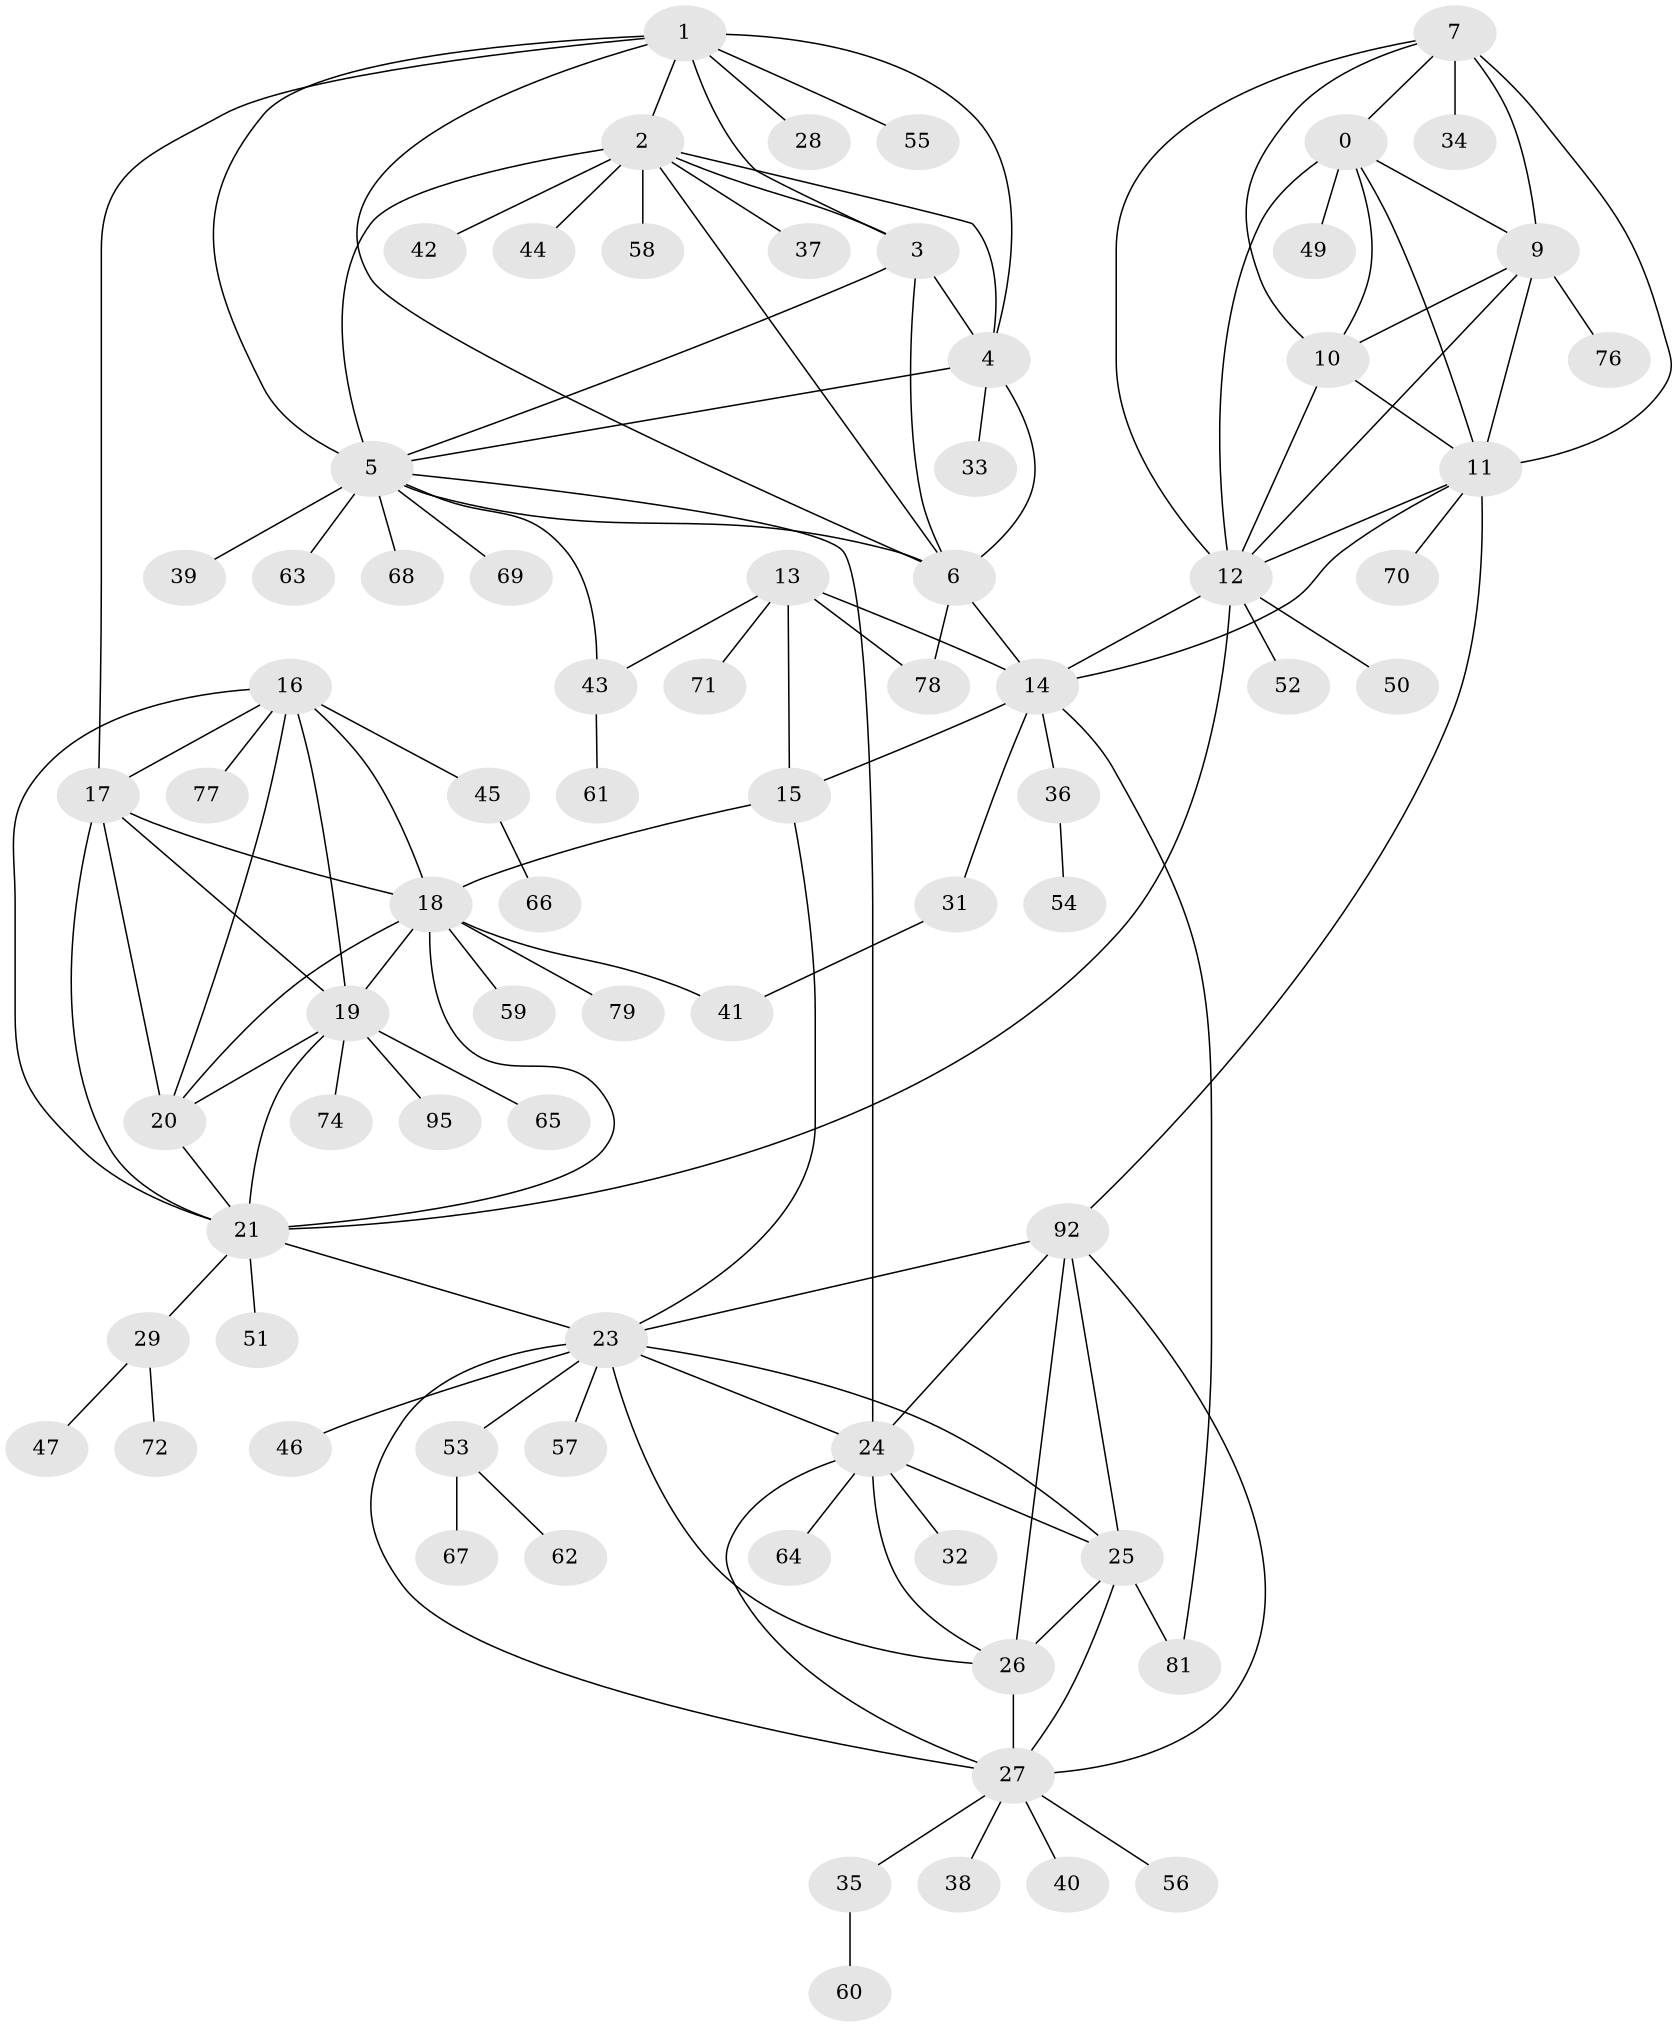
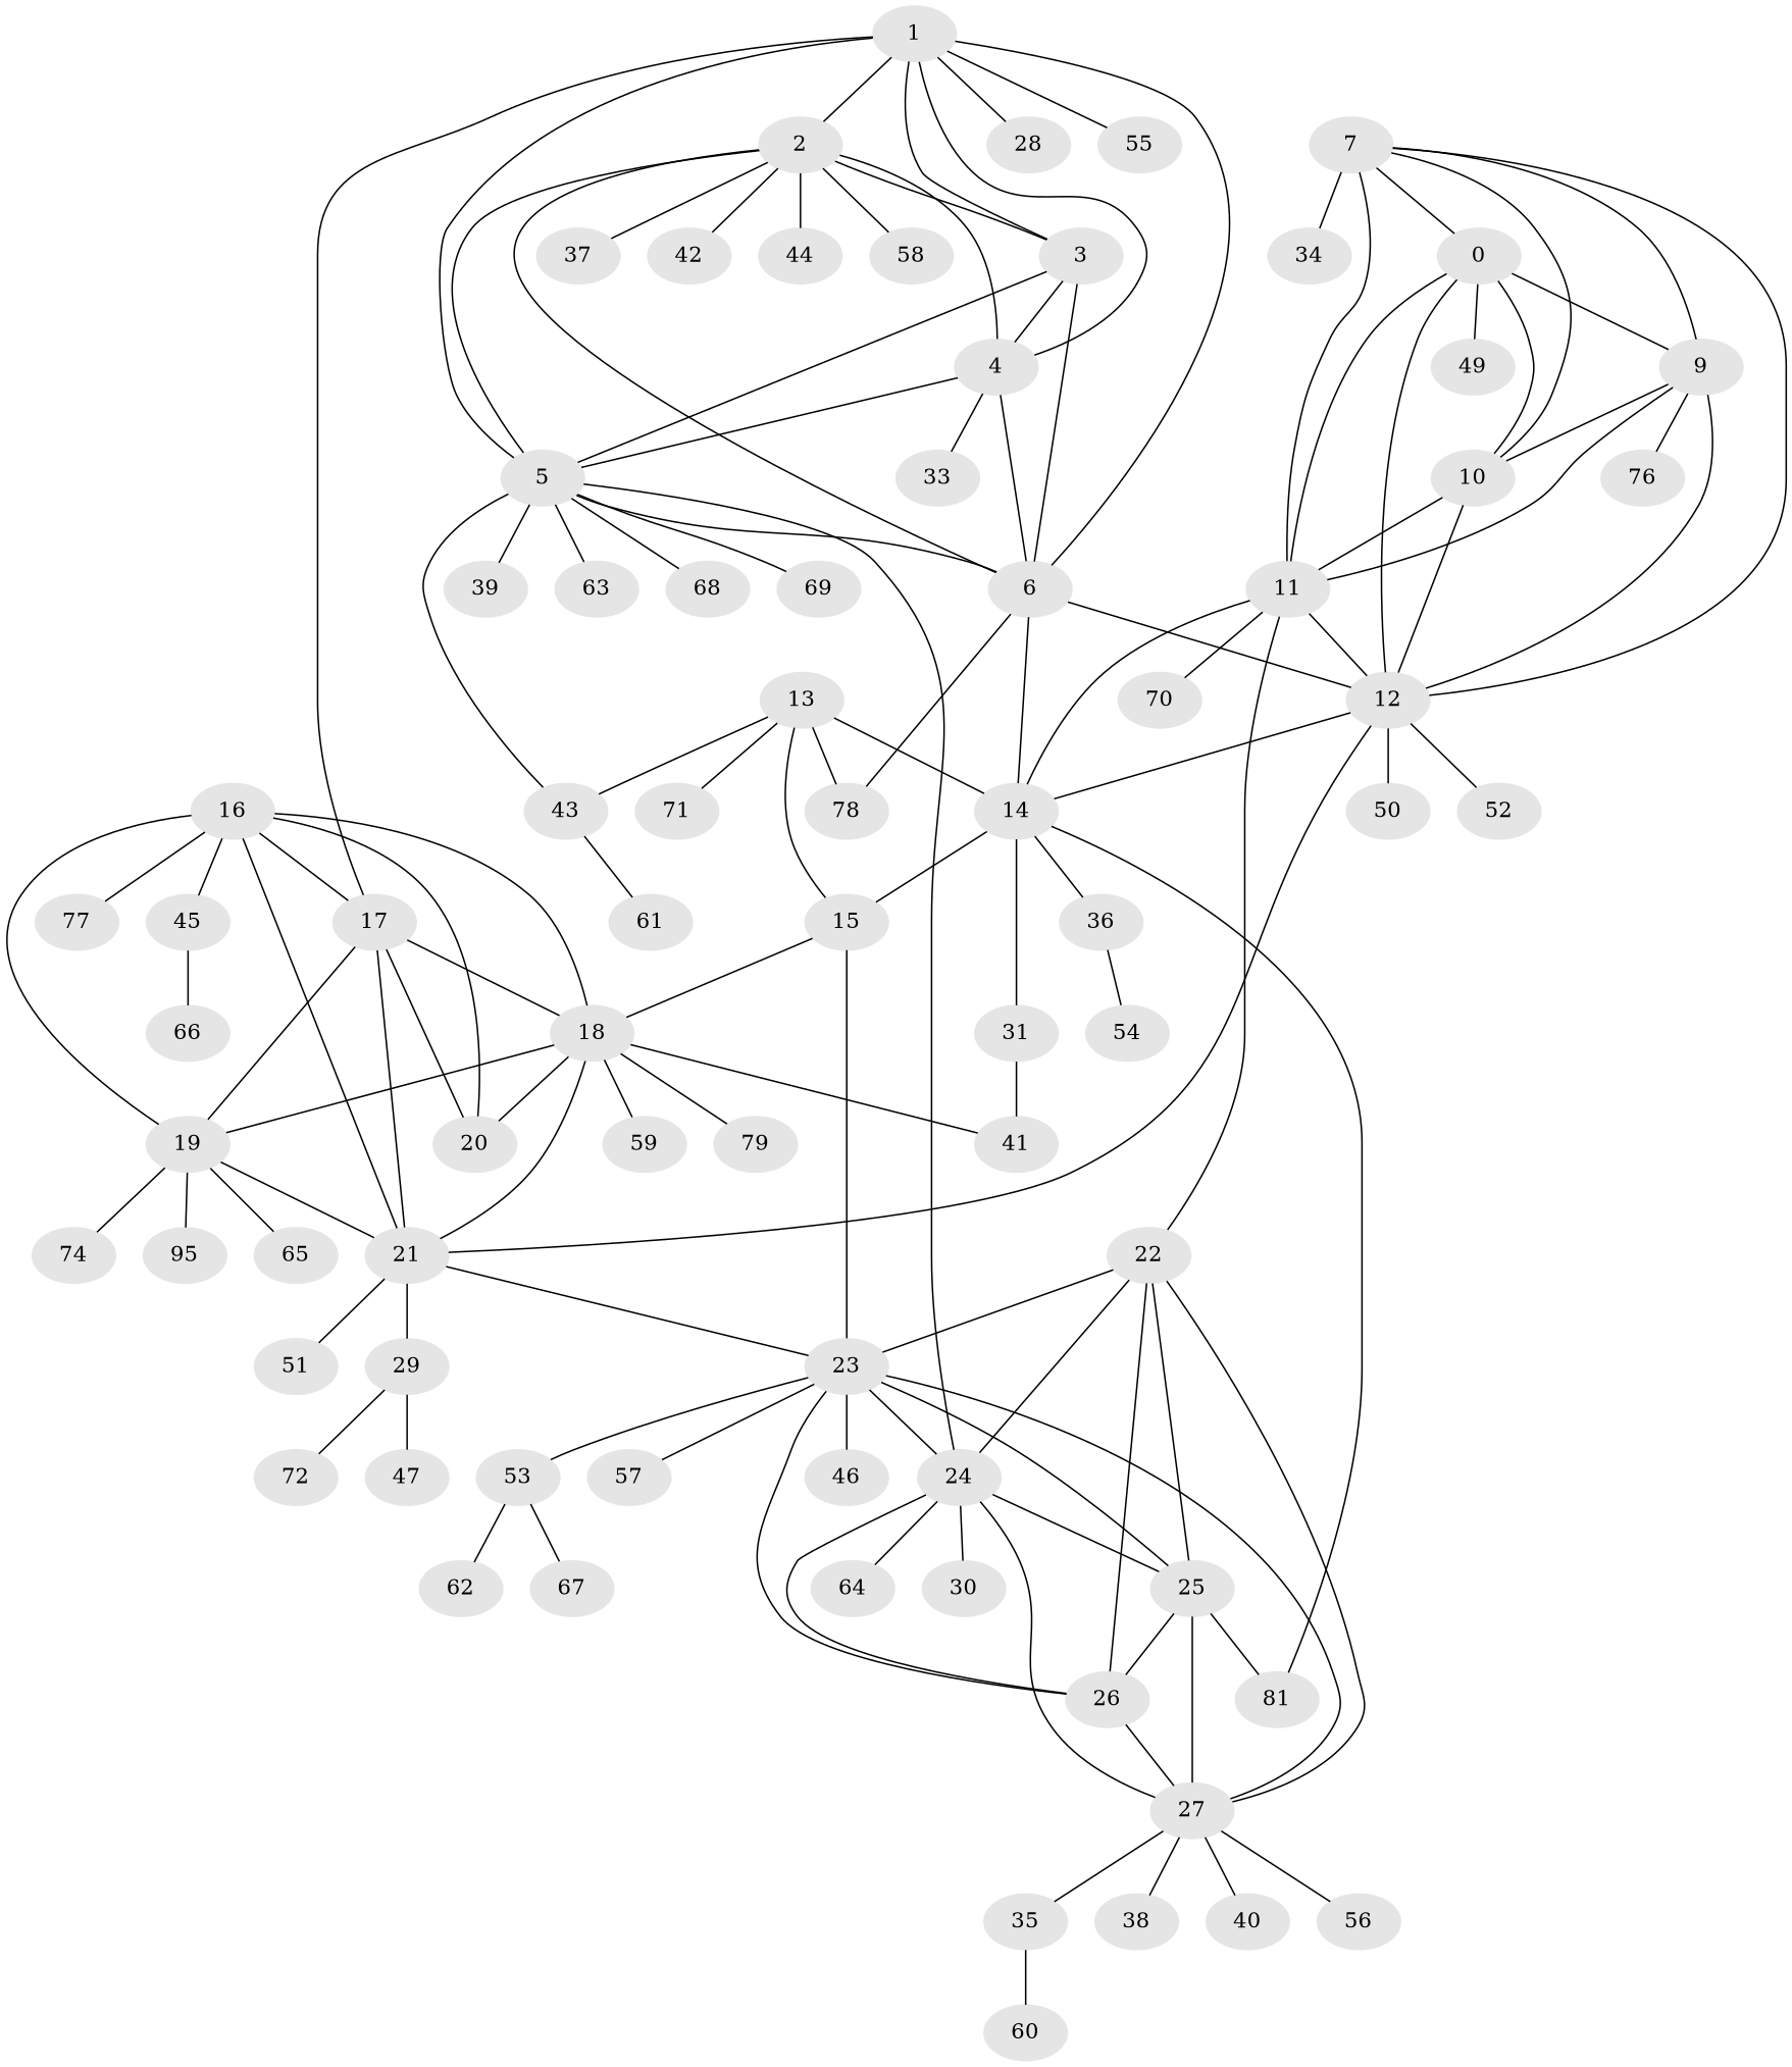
  graph {
    node [color=gray90 style=filled]
    edge [weight=1.0]
    1
    2
    3
    4
    5
    6
    17
    28
    55
    37
    42
    44
    58
    33
    24
    39
    43
    63
    68
    69
    12
    14
    78
    21
    18
    19
    20
    25
    26
    27
-   30 [label=32]
+   30
    64
    61
    50
    52
    15
    31
    36
    n39 [label=81]
    7
    n41 [label=0]
    9
    10
    11
    34
    49
    76
-   22 [label=92]
+   22
    70
    23
    29
    51
    13
    71
    41
    54
    59
    79
    46
    53
    57
    16
    45
    77
    65
    74
    n67 [label=95]
    66
    47
    72
    35
    38
    40
    56
    62
    67
    60
    1 -- 2
    1 -- 3
    1 -- 4
    1 -- 5
    1 -- 6
    1 -- 17
    1 -- 28
    1 -- 55
    2 -- 3
    2 -- 4
    2 -- 5
    2 -- 6
    2 -- 37
    2 -- 42
    2 -- 44
    2 -- 58
    3 -- 4
    3 -- 5
    3 -- 6
    4 -- 5
    4 -- 6
    4 -- 33
    5 -- 6
    5 -- 24
    5 -- 39
    5 -- 43
    5 -- 63
    5 -- 68
    5 -- 69
+   6 -- 12
    6 -- 14
    6 -- 78
    17 -- 21
    17 -- 18
    17 -- 19
    17 -- 20
    24 -- 25
    24 -- 26
    24 -- 27
    24 -- 30
    24 -- 64
    43 -- 61
    12 -- 14
    12 -- 21
    12 -- 50
    12 -- 52
    14 -- 15 [weight=4.0]
    14 -- 31
    14 -- 36
    14 -- n39
    21 -- 23
    21 -- 29
    21 -- 51
    18 -- 21
    18 -- 19
    18 -- 20
    18 -- 41
    18 -- 59
    18 -- 79
    19 -- 21
-   19 -- 20
    19 -- 65
    19 -- 74
    19 -- n67
-   20 -- 21
    25 -- 26 [weight=2.0]
    25 -- 27
    25 -- n39
    26 -- 27
    27 -- 35
    27 -- 38
    27 -- 40
    27 -- 56
    15 -- 18
    15 -- 23
    31 -- 41
    36 -- 54
    7 -- 12
    7 -- n41
    7 -- 9
    7 -- 10
    7 -- 11
    7 -- 34 [weight=5.0]
    n41 -- 12
    n41 -- 9
    n41 -- 10
    n41 -- 11
    n41 -- 49
    9 -- 12
    9 -- 10
    9 -- 11
    9 -- 76
    10 -- 12
    10 -- 11
    11 -- 12
    11 -- 14
    11 -- 22
    11 -- 70
    22 -- 24
    22 -- 25
    22 -- 26
    22 -- 27
    22 -- 23
    23 -- 24
    23 -- 25
    23 -- 26
    23 -- 27
    23 -- 46
    23 -- 53
    23 -- 57
    29 -- 47
    29 -- 72
    13 -- 43
    13 -- 14 [weight=9.0]
    13 -- 78
    13 -- 15
    13 -- 71
    53 -- 62
    53 -- 67
    16 -- 17
    16 -- 21
    16 -- 18
    16 -- 19
    16 -- 20
    16 -- 45
    16 -- 77
    45 -- 66
    35 -- 60
  }
